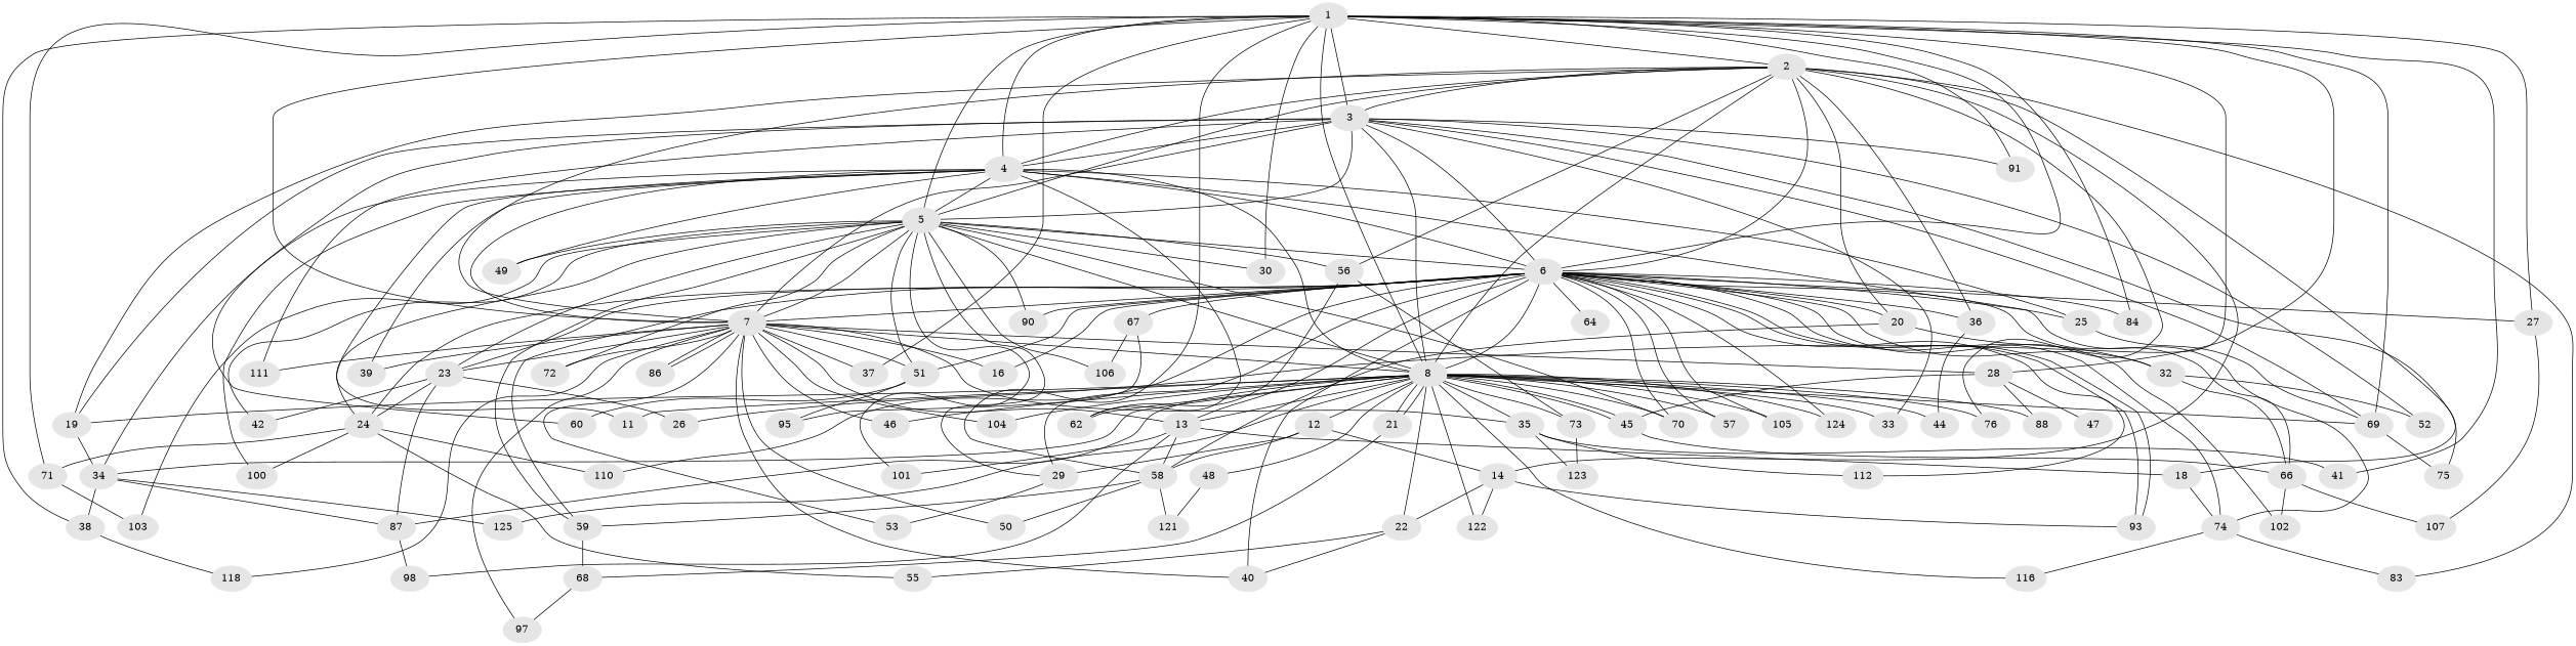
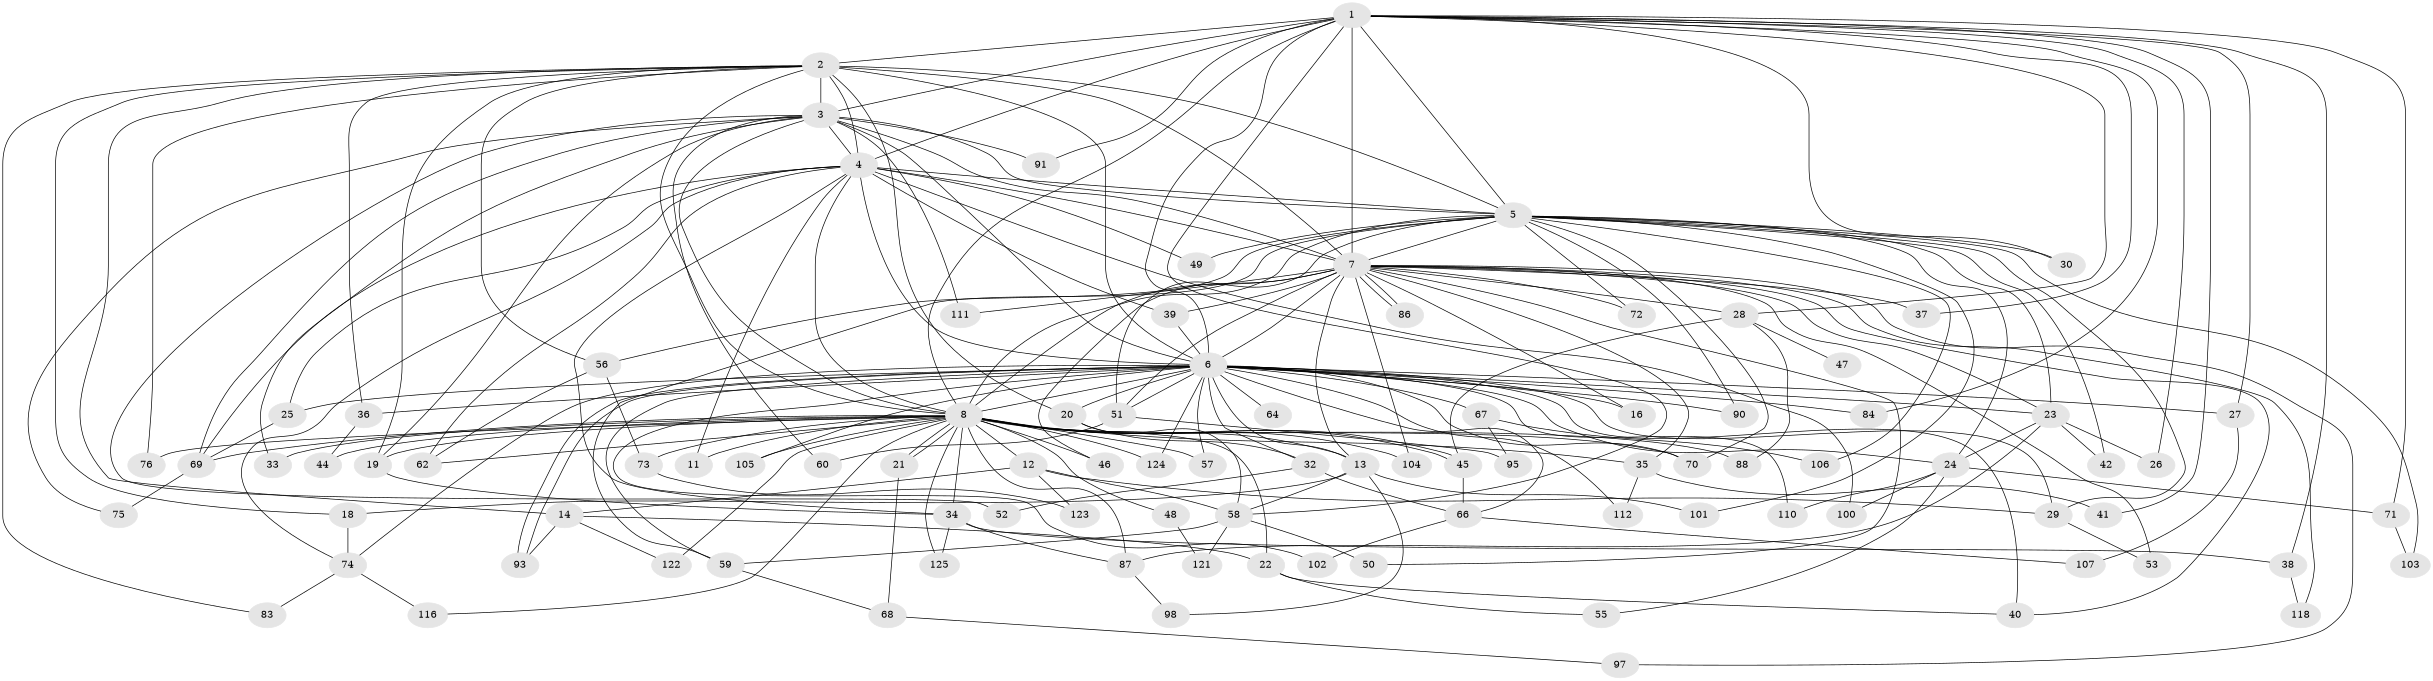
  graph {
    node [color=gray90 style=filled]
    1 [super="+43"]
    2 [super="+17"]
    3 [super="+31"]
    4 [super="+108"]
    5 [super="+113"]
    6 [super="+10"]
    7 [super="+9"]
    8 [super="+115"]
    26
    27
    28
    30
    37
    38
    41
    58 [super="+96"]
    69 [super="+81"]
    71
    84
    91
    14 [super="+119"]
    18
    19 [super="+99"]
    20 [super="+92"]
    36 [super="+54"]
    56 [super="+65"]
    76
    83
    33
    52
    60
    75
    111
    11
    25 [super="+85"]
    34 [super="+77"]
    39
    49
    62
    74 [super="+80"]
    100
    23 [super="+117"]
    24 [super="+82"]
    29 [super="+79"]
    42
    51 [super="+89"]
    59 [super="+109"]
    70
    72
    90
    101
    103
    106
    13 [super="+15"]
    16
    32
    40
    57
    64
    66 [super="+94"]
    67
    93
    102
    105
    110
    112
    124
    35
    46
    50
    53
    86
    97
    104
    118
    48
    12 [super="+78"]
    21 [super="+61"]
    22 [super="+120"]
    44
    45 [super="+63"]
    73
    87 [super="+114"]
    88
    116
    122
    125
    107
    47
    121
    123
    55
    95
    68
    98
    1 -- 2
    1 -- 3
    1 -- 4
    1 -- 5
    1 -- 6 [weight=2]
    1 -- 7 [weight=3]
    1 -- 8
    1 -- 26
    1 -- 27
    1 -- 28
    1 -- 30
    1 -- 37
    1 -- 38
    1 -- 41
    1 -- 58
-   1 -- 69
+   4 -- 69
    1 -- 71
    1 -- 84
    1 -- 91
    2 -- 3
    2 -- 4 [weight=2]
    2 -- 5
    2 -- 6 [weight=2]
    2 -- 7 [weight=2]
    2 -- 8
    2 -- 14
    2 -- 18
    2 -- 19
    2 -- 20
    2 -- 36 [weight=2]
    2 -- 56
    2 -- 76
    2 -- 83
    3 -- 4
    3 -- 5
    3 -- 6 [weight=2]
    3 -- 7 [weight=3]
    3 -- 8
    3 -- 69
    3 -- 91
    3 -- 19
    3 -- 33
    3 -- 52
    3 -- 60
    3 -- 75
    3 -- 111
    4 -- 5
    4 -- 6 [weight=2]
    4 -- 7 [weight=2]
    4 -- 8 [weight=2]
    4 -- 11
    4 -- 25
    4 -- 34
    4 -- 39
    4 -- 49
    4 -- 62
    4 -- 74
    4 -- 100
-   5 -- 6 [weight=2]
+   39 -- 6 [weight=2]
    5 -- 7 [weight=2]
    5 -- 8
    5 -- 30
    5 -- 56
    5 -- 49
    5 -- 23
    5 -- 24
    5 -- 29
    5 -- 42
    5 -- 51
    5 -- 59
    5 -- 70
    5 -- 72
    5 -- 90
    5 -- 101
    5 -- 103
    5 -- 106
    6 -- 7 [weight=4]
    6 -- 8 [weight=3]
    6 -- 27
    6 -- 84
    6 -- 20
    6 -- 36
    6 -- 25
    6 -- 74
    6 -- 23
    6 -- 24
    6 -- 29 [weight=2]
    6 -- 51
    6 -- 59
    6 -- 70
    6 -- 90
    6 -- 13
    6 -- 16
    6 -- 32
    6 -- 40
    6 -- 57
    6 -- 64
    6 -- 66
    6 -- 67
    6 -- 93
    6 -- 93
    6 -- 102
    6 -- 105
    6 -- 110
    6 -- 112
    6 -- 124
    7 -- 8 [weight=2]
    7 -- 28
    7 -- 37
    7 -- 111
    7 -- 39
    7 -- 23
    7 -- 51
    7 -- 72
    7 -- 13
    7 -- 16
    7 -- 40
    7 -- 35
    7 -- 46
    7 -- 50
    7 -- 53
    7 -- 86
    7 -- 86
    7 -- 97
    7 -- 104
    7 -- 118
    8 -- 69
    8 -- 19
    8 -- 76
    8 -- 33
    8 -- 11
    8 -- 34
    8 -- 62
    8 -- 70
    8 -- 13
    8 -- 57
    8 -- 105
    8 -- 124
    8 -- 35
    8 -- 46
    8 -- 104
    8 -- 48
    8 -- 12
    8 -- 21 [weight=2]
    8 -- 21
    8 -- 22
    8 -- 44
    8 -- 45
    8 -- 45
    8 -- 73
    8 -- 87
    8 -- 88
    8 -- 116
    8 -- 122
    8 -- 125
    27 -- 107
    28 -- 45
    28 -- 88
    28 -- 47
    38 -- 118
    58 -- 59
    58 -- 50
    58 -- 121
    69 -- 75
    71 -- 103
    14 -- 93
    14 -- 22
    14 -- 122
    18 -- 74
    19 -- 34
    20 -- 58
    20 -- 32
    36 -- 44
    56 -- 62
    56 -- 73
    25 -- 69
    34 -- 38
    34 -- 87
    34 -- 125
    74 -- 83
    74 -- 116
    23 -- 26
    23 -- 24
    23 -- 42
    23 -- 87
    24 -- 71
    24 -- 100
    24 -- 110
    24 -- 55
    29 -- 53
    51 -- 60
    51 -- 95
    59 -- 68
    13 -- 58
    13 -- 18
    13 -- 101
    13 -- 98
    32 -- 52
    32 -- 66
    66 -- 102
    66 -- 107
    67 -- 106
    67 -- 95
    35 -- 41
    35 -- 112
    48 -- 121
    12 -- 58
    12 -- 14
    12 -- 29
-   35 -- 123
+   12 -- 123
    21 -- 68
    22 -- 40
    22 -- 55
    45 -- 66
    73 -- 123
    87 -- 98
    68 -- 97
  }
